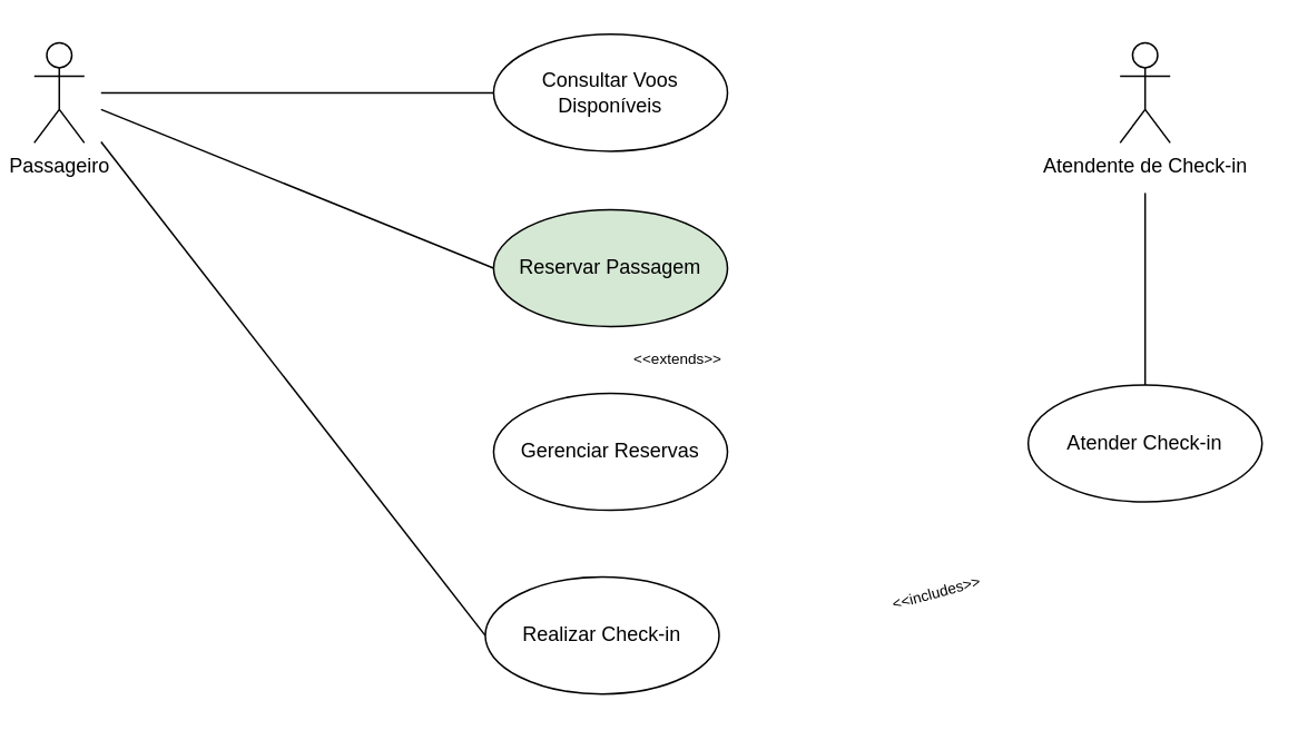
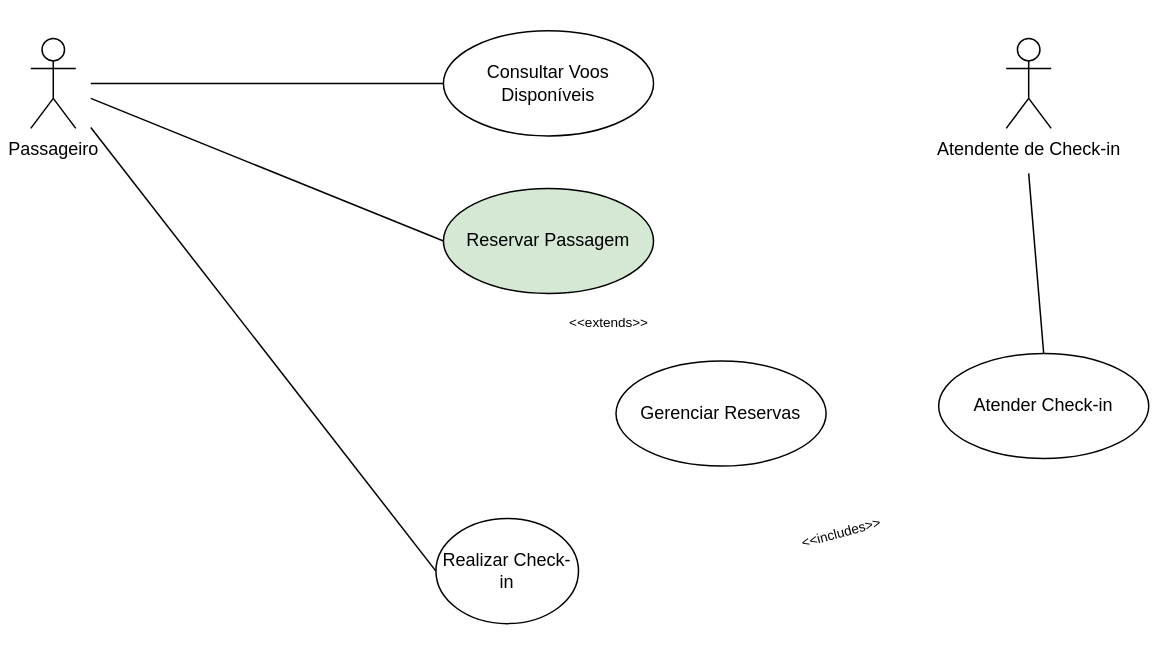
  <mxCell id="0" />
  <mxCell id="1" parent="0" />
  <mxCell id="2" value="Passageiro" style="shape=umlActor;verticalLabelPosition=bottom;verticalAlign=top;html=1;" vertex="1" parent="1"><mxGeometry x="20" y="25" width="30" height="60" as="geometry" /></mxCell>
  <mxCell id="3" value="Atendente de Check-in" style="shape=umlActor;verticalLabelPosition=bottom;verticalAlign=top;html=1;" vertex="1" parent="1"><mxGeometry x="670" y="25" width="30" height="60" as="geometry" /></mxCell>
  <mxCell id="4" value="Consultar Voos Disponíveis" style="ellipse;whiteSpace=wrap;html=1;" vertex="1" parent="1"><mxGeometry x="295" y="20" width="140" height="70" as="geometry" /></mxCell>
  <mxCell id="5" value="Reservar Passagem" style="ellipse;whiteSpace=wrap;html=1;fillColor=#d5e8d4;" vertex="1" parent="1"><mxGeometry x="295" y="125" width="140" height="70" as="geometry" /></mxCell>
- <mxCell id="6" value="Gerenciar Reservas" style="ellipse;whiteSpace=wrap;html=1;" vertex="1" parent="1"><mxGeometry x="295" y="235" width="140" height="70" as="geometry" /></mxCell>
- <mxCell id="7" value="Realizar Check-in" style="ellipse;whiteSpace=wrap;html=1;" vertex="1" parent="1"><mxGeometry x="290" y="345" width="140" height="70" as="geometry" /></mxCell>
- <mxCell id="8" value="Atender Check-in" style="ellipse;whiteSpace=wrap;html=1;" vertex="1" parent="1"><mxGeometry x="615" y="230" width="140" height="70" as="geometry" /></mxCell>
+ <mxCell id="6" value="Gerenciar Reservas" style="ellipse;whiteSpace=wrap;html=1;" vertex="1" parent="1"><mxGeometry x="410" y="240" width="140" height="70" as="geometry" /></mxCell>
+ <mxCell id="7" value="Realizar Check-in" style="ellipse;whiteSpace=wrap;html=1;" vertex="1" parent="1"><mxGeometry x="290" y="345" width="95" height="70" as="geometry" /></mxCell>
+ <mxCell id="8" value="Atender Check-in" style="ellipse;whiteSpace=wrap;html=1;" vertex="1" parent="1"><mxGeometry x="625" y="235" width="140" height="70" as="geometry" /></mxCell>
  <mxCell id="9" value="" style="endArrow=none;html=1;rounded=0;entryX=0;entryY=0.5;entryDx=0;entryDy=0;" edge="1" parent="1" target="4"><mxGeometry width="50" height="50" relative="1" as="geometry"><mxPoint x="60" y="55" as="sourcePoint" /><mxPoint x="180" y="35" as="targetPoint" /></mxGeometry></mxCell>
  <mxCell id="10" value="&amp;lt;&amp;lt;includes&amp;gt;&amp;gt;" style="text;html=1;align=center;verticalAlign=middle;resizable=0;points=[];autosize=1;strokeColor=none;fillColor=none;fontSize=9;rotation=-15;" vertex="1" parent="1"><mxGeometry x="520" y="345" width="80" height="20" as="geometry" /></mxCell>
  <mxCell id="11" value="" style="endArrow=none;html=1;rounded=0;entryX=0.5;entryY=0;entryDx=0;entryDy=0;" edge="1" parent="1" target="8"><mxGeometry width="50" height="50" relative="1" as="geometry"><mxPoint x="685" y="115" as="sourcePoint" /><mxPoint x="660" y="230" as="targetPoint" /></mxGeometry></mxCell>
  <mxCell id="12" value="" style="endArrow=none;html=1;rounded=0;entryX=0;entryY=0.5;entryDx=0;entryDy=0;" edge="1" parent="1" target="5"><mxGeometry width="50" height="50" relative="1" as="geometry"><mxPoint x="60" y="65" as="sourcePoint" /><mxPoint x="295" y="65" as="targetPoint" /></mxGeometry></mxCell>
  <mxCell id="13" value="" style="endArrow=none;html=1;rounded=0;entryX=0;entryY=0.5;entryDx=0;entryDy=0;" edge="1" parent="1" target="7"><mxGeometry width="50" height="50" relative="1" as="geometry"><mxPoint x="60" y="84.43" as="sourcePoint" /><mxPoint x="295" y="84.43" as="targetPoint" /></mxGeometry></mxCell>
  <mxCell id="14" value="&amp;lt;&amp;lt;extends&amp;gt;&amp;gt;" style="text;html=1;align=center;verticalAlign=middle;resizable=0;points=[];autosize=1;strokeColor=none;fillColor=none;fontSize=9;rotation=0;" vertex="1" parent="1"><mxGeometry x="365" y="205" width="80" height="20" as="geometry" /></mxCell>
